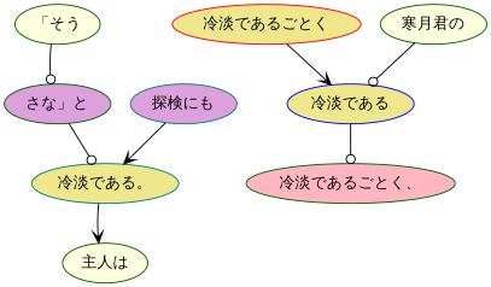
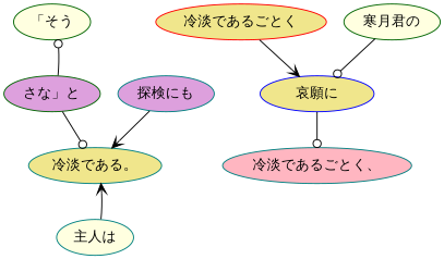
  digraph {
    node [color=darkgreen fillcolor=lightyellow style=filled]
    edge [arrowhead=odot]
    n1 [label="「そう"]
    n2 [fillcolor=plum label="さな」と"]
    n3 [color=teal fillcolor=khaki label="冷淡である。"]
-   n4 [label="主人は"]
+   n4 [color=teal label="主人は"]
    n5 [color=red fillcolor=khaki label="冷淡であるごとく"]
-   n6 [color=blue fillcolor=khaki label="冷淡である"]
-   n7 [fillcolor=lightpink label="冷淡であるごとく、"]
+   n6 [color=blue fillcolor=khaki label="哀願に"]
+   n7 [color=teal fillcolor=lightpink label="冷淡であるごとく、"]
    n8 [label="寒月君の"]
    n9 [color=teal fillcolor=plum label="探検にも"]
-   n1 -> n2
+   n2 -> n1
    n2 -> n3
-   n3 -> n4 [arrowhead=vee]
+   n4 -> n3 [arrowhead=vee]
    n5 -> n6 [arrowhead=vee]
    n6 -> n7
    n8 -> n6
    n9 -> n3 [arrowhead=vee]
  }
